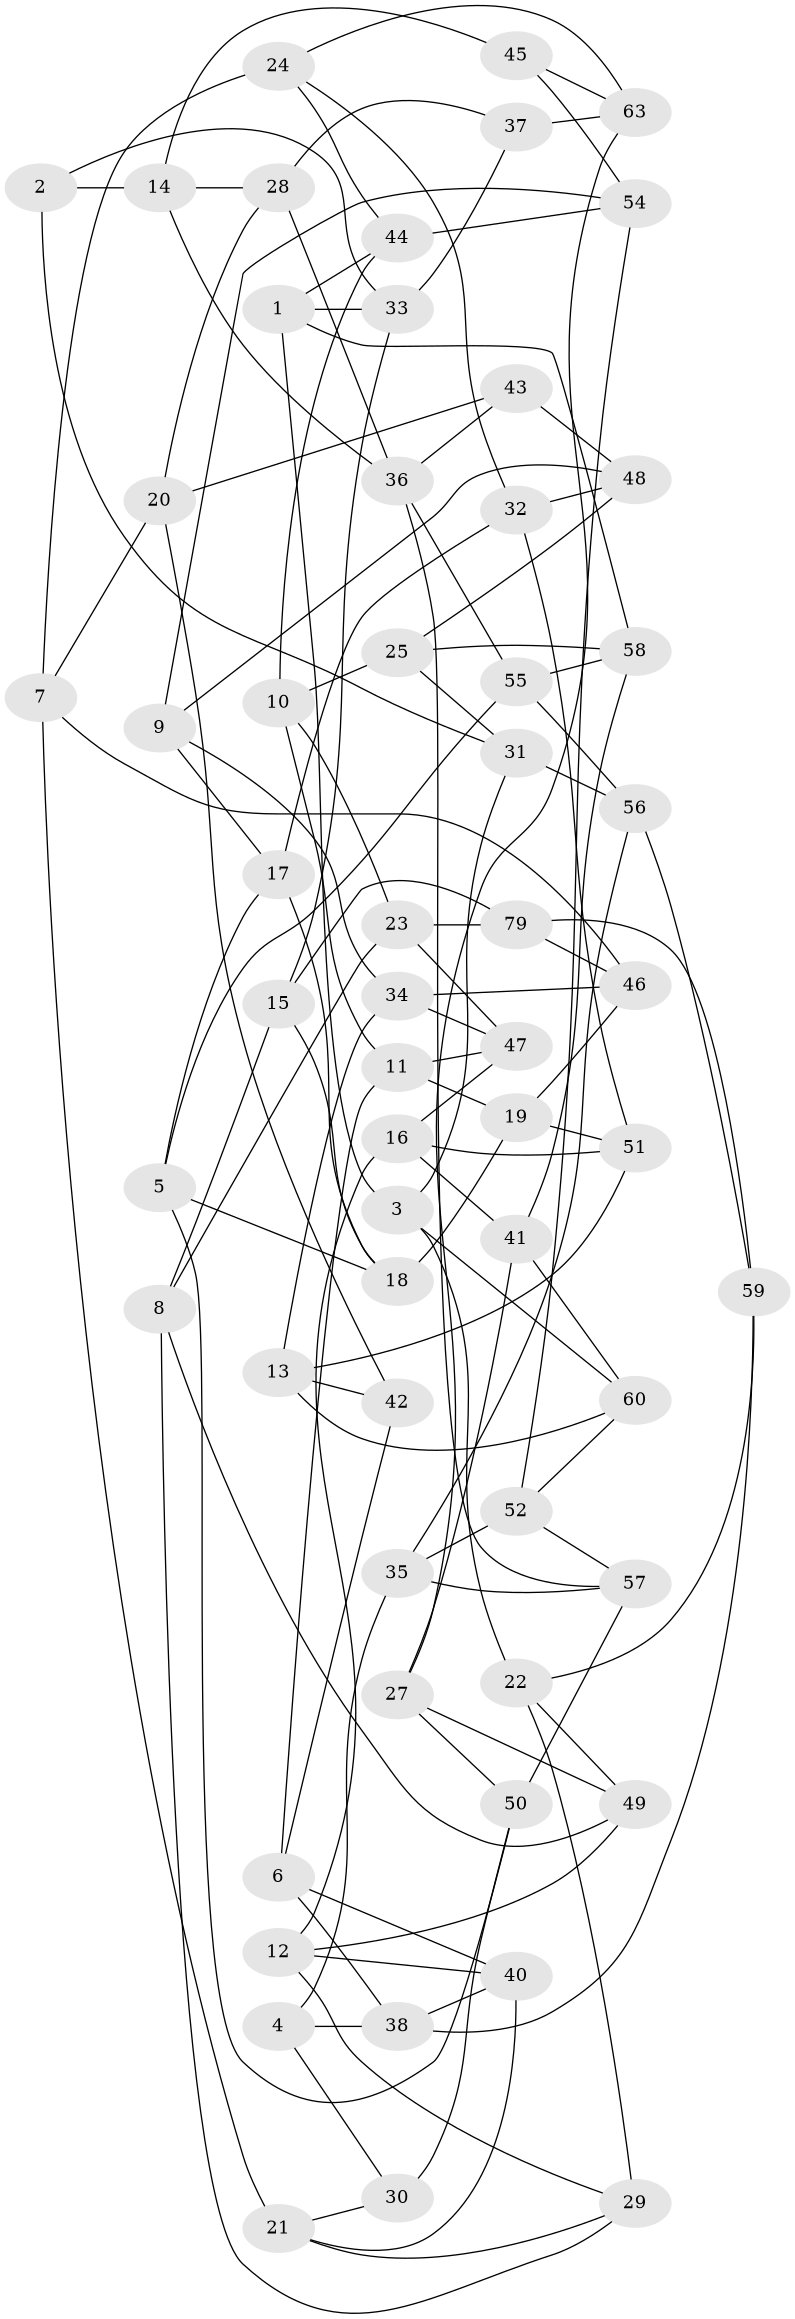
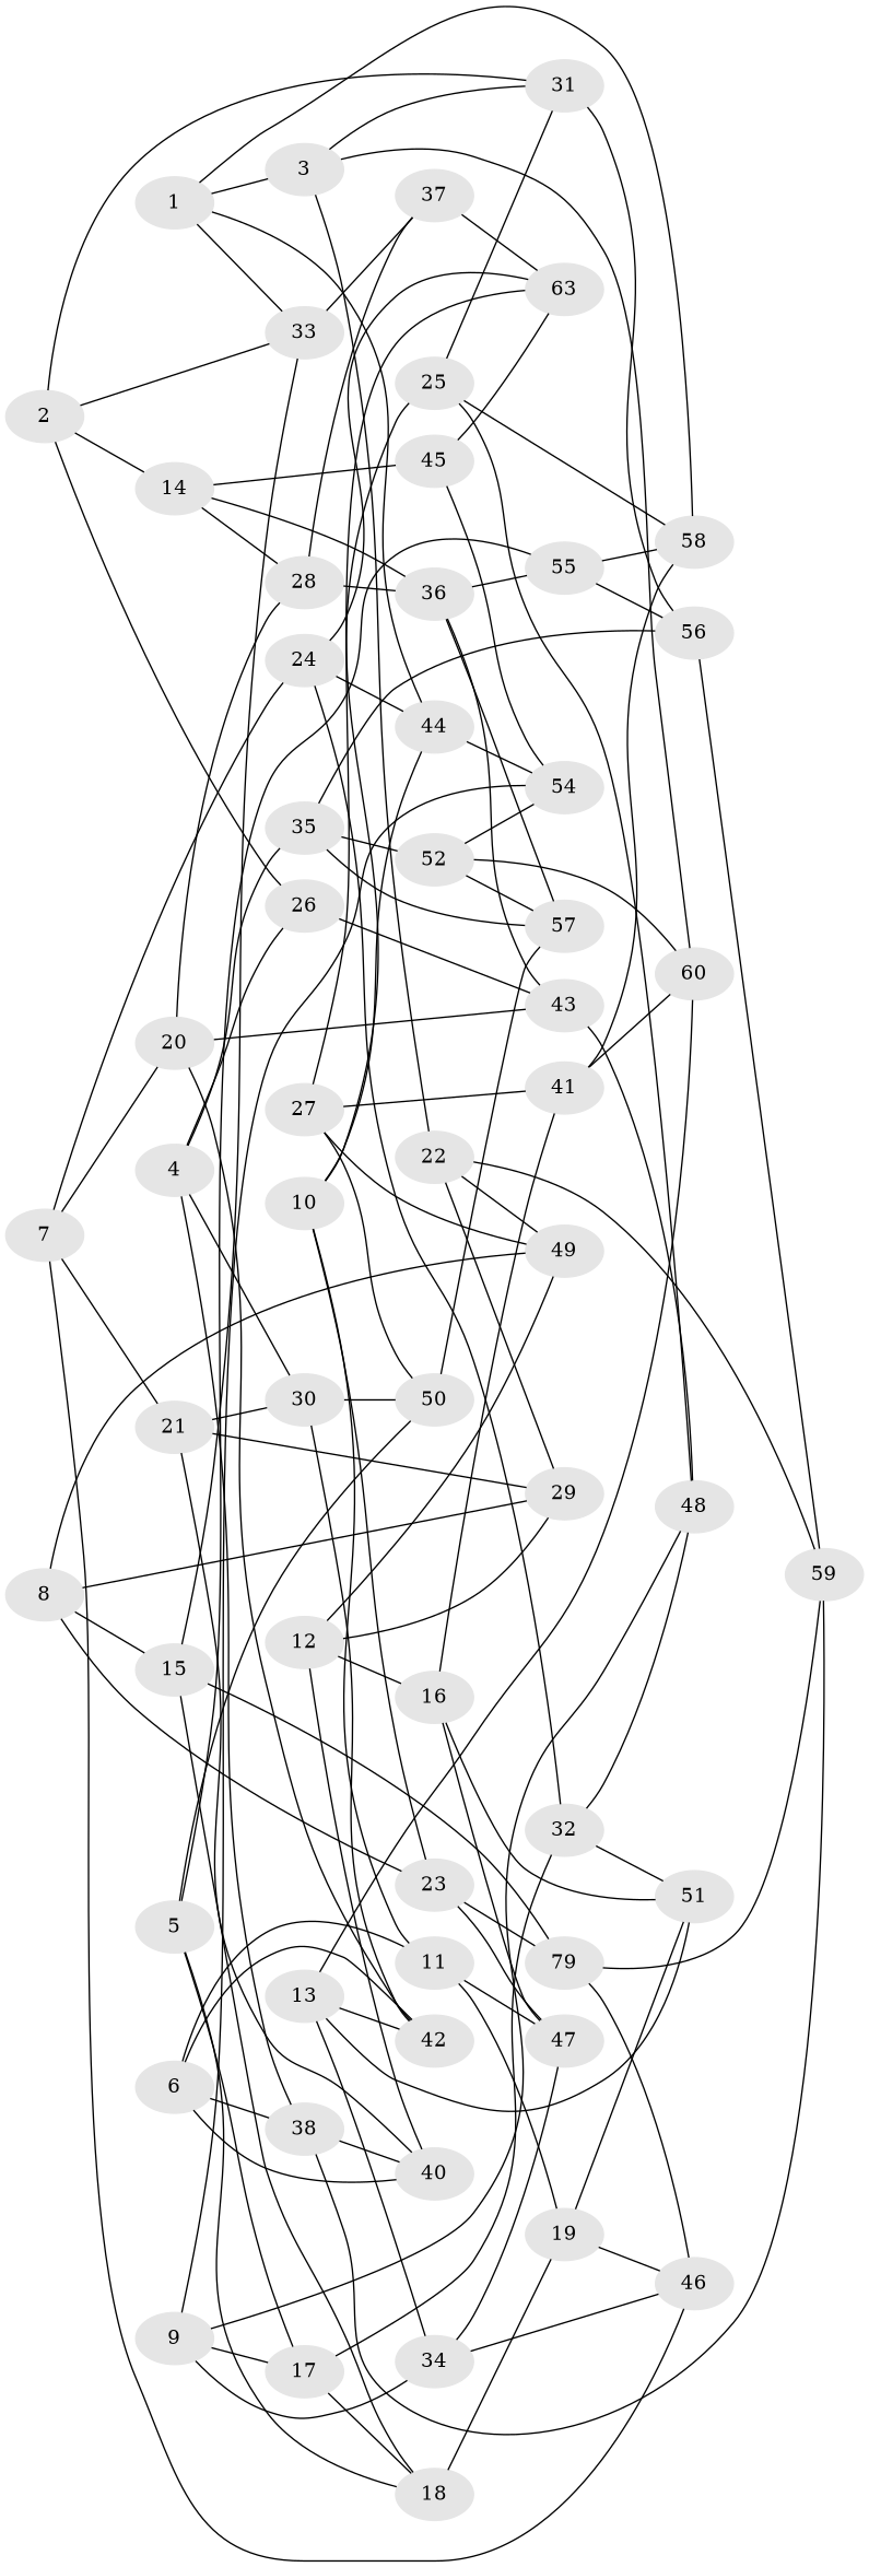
  graph {
    rankdir=LR
    node [color=gray90 style=filled]
    1
    3
    33
    44
    58
    31
    22
    60
    37
    54
    2
    14
+   26
    28
    36
    45
    43
    56
    29
    49
    59
    4
    30
    35
    38
    50
    42
    57
    52
    40
    5
    17
    18
    55
    32
    19
    6
    11
    47
    7
    20
    21
    24
    46
    n45 [label=63]
    8
    15
    23
    n49 [label=79]
    9
    34
    48
    10
    25
    51
    12
    16
    41
    13
    27
    1 -- 3
    1 -- 33
    1 -- 44
    1 -- 58
    3 -- 31
    3 -- 22
    3 -- 60
    33 -- 37
    44 -- 54
    31 -- 56
    22 -- 29
    22 -- 49
    22 -- 59
    37 -- n45
    2 -- 33
    2 -- 31
    2 -- 14
+   2 -- 26
    14 -- 28
    14 -- 36
    14 -- 45
+   26 -- 43
    28 -- 37
    28 -- 36
    36 -- 43
    36 -- 57
    36 -- 55
    45 -- 54
    45 -- n45
    43 -- 48
    56 -- 59
+   4 -- 26
    4 -- 30
    4 -- 35
    4 -- 38
    30 -- 50
+   30 -- 42
    35 -- 56
    35 -- 57
    35 -- 52
    38 -- 59
    38 -- 40
    50 -- 57
    52 -- 60
    52 -- 54
    52 -- 57
    5 -- 50
    5 -- 17
    5 -- 18
    5 -- 55
    17 -- 18
    17 -- 32
    18 -- 19
    55 -- 58
    55 -- 56
    32 -- 48
    32 -- 51
    19 -- 46
    19 -- 51
    6 -- 38
    6 -- 42
    6 -- 40
    6 -- 11
    11 -- 19
    11 -- 47
    7 -- 20
    7 -- 21
    7 -- 24
    7 -- 46
    20 -- 28
    20 -- 43
    20 -- 42
    21 -- 29
    21 -- 30
    21 -- 40
    24 -- 44
    24 -- 32
    24 -- n45
    8 -- 29
    8 -- 49
    8 -- 15
    8 -- 23
    15 -- 33
    15 -- 18
    15 -- n49
    23 -- 47
    23 -- n49
    n49 -- 59
    n49 -- 46
    9 -- 54
    9 -- 17
    9 -- 34
    9 -- 48
    34 -- 47
    34 -- 46
    10 -- 44
    10 -- 11
    10 -- 23
    10 -- 25
    25 -- 58
    25 -- 31
    25 -- 48
    12 -- 29
    12 -- 49
    12 -- 40
    12 -- 16
    16 -- 47
    16 -- 51
    16 -- 41
    41 -- 58
    41 -- 60
    13 -- 60
    13 -- 42
    13 -- 34
    13 -- 51
    27 -- 49
    27 -- 50
    27 -- n45
    27 -- 41
  }
